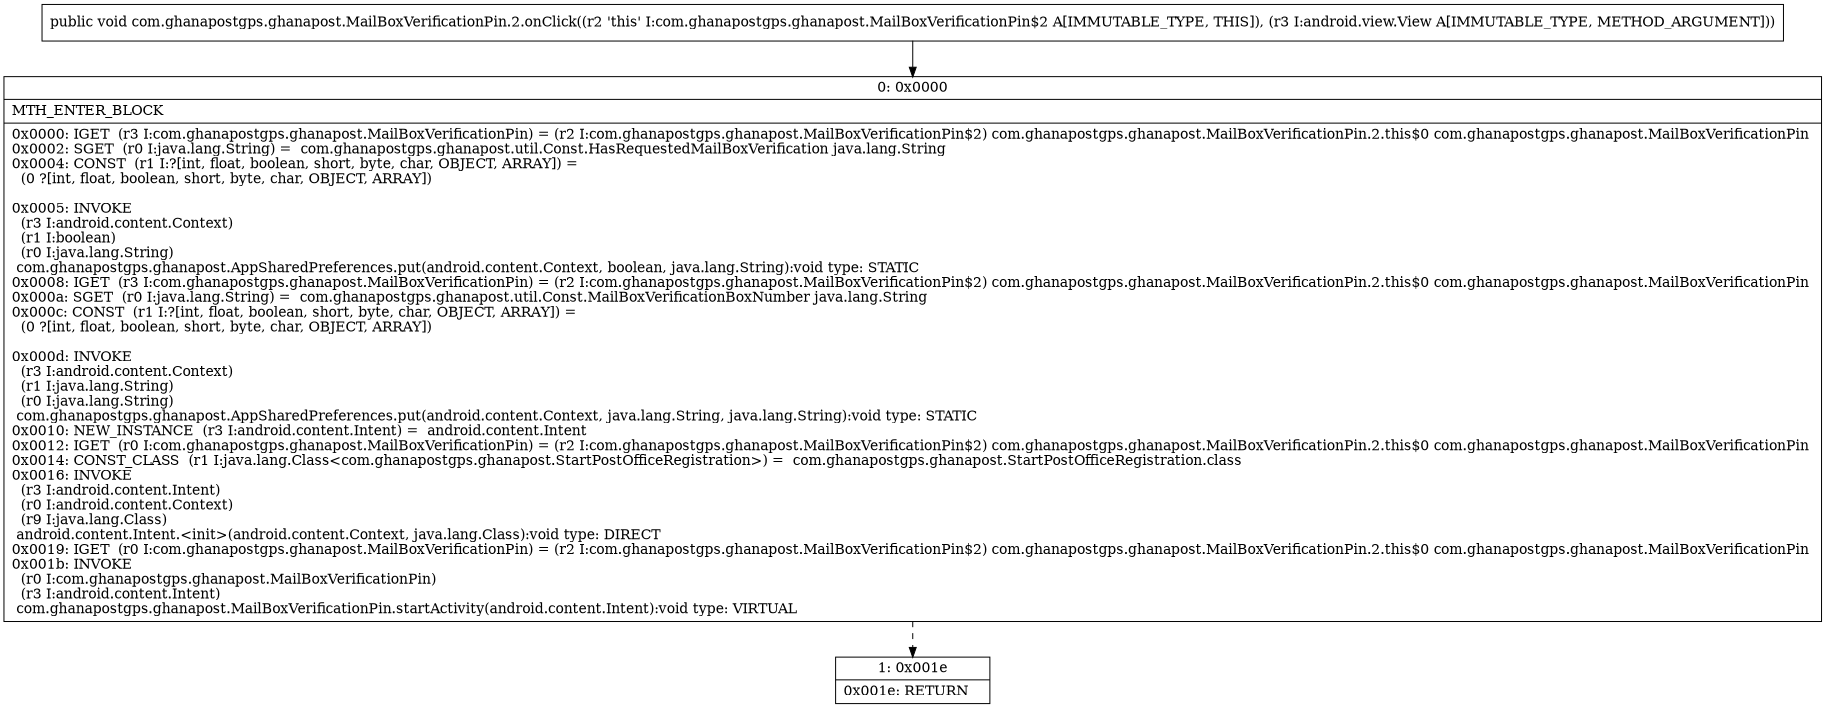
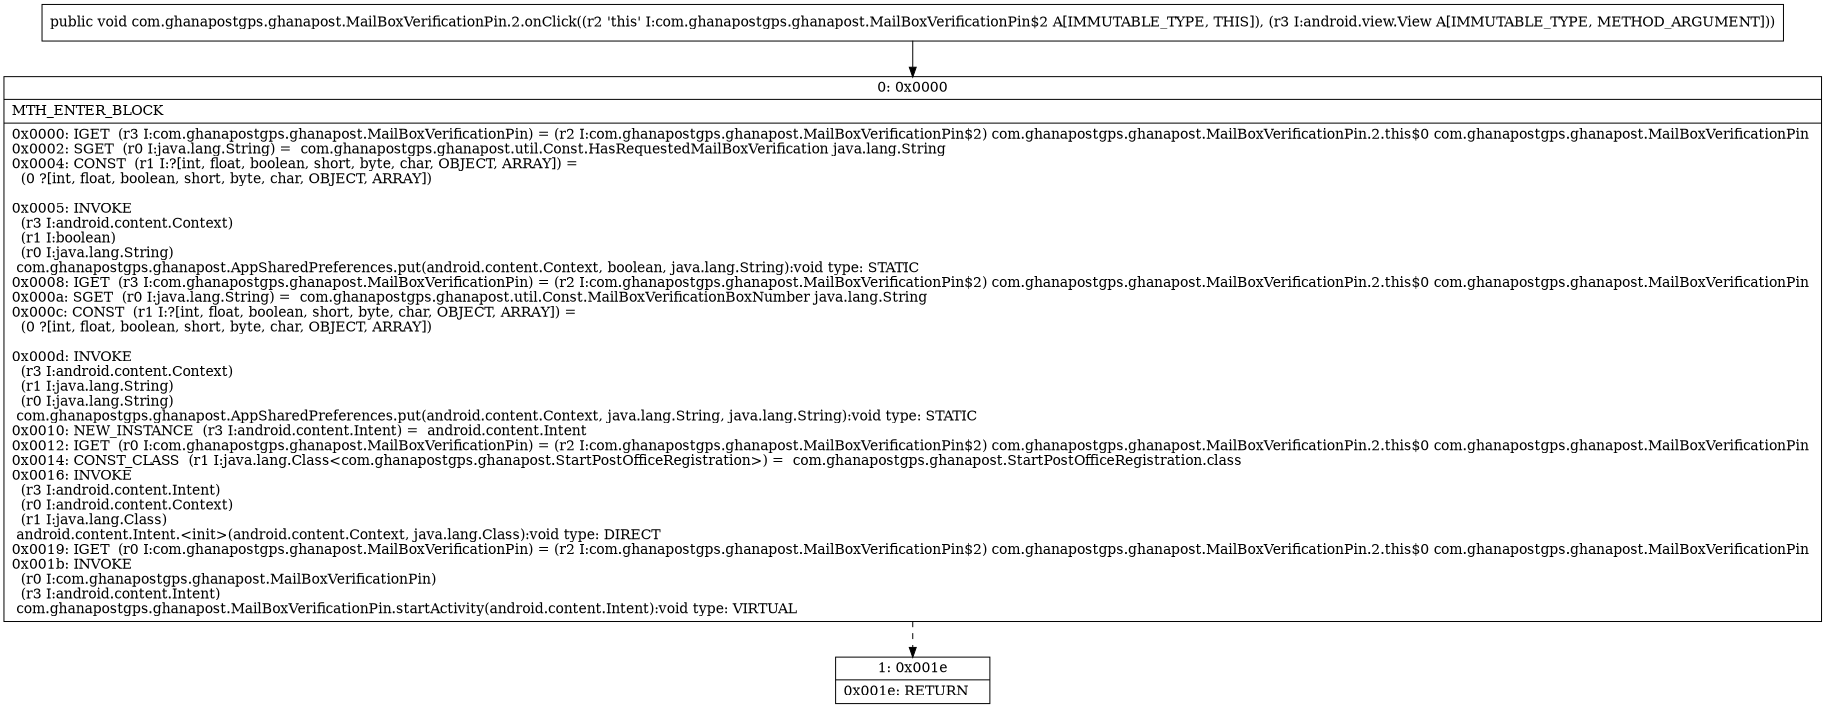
  digraph {
    node [shape=record]
-   n1 [label="{0\:\ 0x0000|MTH_ENTER_BLOCK\l|0x0000: IGET  (r3 I:com.ghanapostgps.ghanapost.MailBoxVerificationPin) = (r2 I:com.ghanapostgps.ghanapost.MailBoxVerificationPin$2) com.ghanapostgps.ghanapost.MailBoxVerificationPin.2.this$0 com.ghanapostgps.ghanapost.MailBoxVerificationPin \l0x0002: SGET  (r0 I:java.lang.String) =  com.ghanapostgps.ghanapost.util.Const.HasRequestedMailBoxVerification java.lang.String \l0x0004: CONST  (r1 I:?[int, float, boolean, short, byte, char, OBJECT, ARRAY]) = \l  (0 ?[int, float, boolean, short, byte, char, OBJECT, ARRAY])\l \l0x0005: INVOKE  \l  (r3 I:android.content.Context)\l  (r1 I:boolean)\l  (r0 I:java.lang.String)\l com.ghanapostgps.ghanapost.AppSharedPreferences.put(android.content.Context, boolean, java.lang.String):void type: STATIC \l0x0008: IGET  (r3 I:com.ghanapostgps.ghanapost.MailBoxVerificationPin) = (r2 I:com.ghanapostgps.ghanapost.MailBoxVerificationPin$2) com.ghanapostgps.ghanapost.MailBoxVerificationPin.2.this$0 com.ghanapostgps.ghanapost.MailBoxVerificationPin \l0x000a: SGET  (r0 I:java.lang.String) =  com.ghanapostgps.ghanapost.util.Const.MailBoxVerificationBoxNumber java.lang.String \l0x000c: CONST  (r1 I:?[int, float, boolean, short, byte, char, OBJECT, ARRAY]) = \l  (0 ?[int, float, boolean, short, byte, char, OBJECT, ARRAY])\l \l0x000d: INVOKE  \l  (r3 I:android.content.Context)\l  (r1 I:java.lang.String)\l  (r0 I:java.lang.String)\l com.ghanapostgps.ghanapost.AppSharedPreferences.put(android.content.Context, java.lang.String, java.lang.String):void type: STATIC \l0x0010: NEW_INSTANCE  (r3 I:android.content.Intent) =  android.content.Intent \l0x0012: IGET  (r0 I:com.ghanapostgps.ghanapost.MailBoxVerificationPin) = (r2 I:com.ghanapostgps.ghanapost.MailBoxVerificationPin$2) com.ghanapostgps.ghanapost.MailBoxVerificationPin.2.this$0 com.ghanapostgps.ghanapost.MailBoxVerificationPin \l0x0014: CONST_CLASS  (r1 I:java.lang.Class\<com.ghanapostgps.ghanapost.StartPostOfficeRegistration\>) =  com.ghanapostgps.ghanapost.StartPostOfficeRegistration.class \l0x0016: INVOKE  \l  (r3 I:android.content.Intent)\l  (r0 I:android.content.Context)\l  (r9 I:java.lang.Class)\l android.content.Intent.\<init\>(android.content.Context, java.lang.Class):void type: DIRECT \l0x0019: IGET  (r0 I:com.ghanapostgps.ghanapost.MailBoxVerificationPin) = (r2 I:com.ghanapostgps.ghanapost.MailBoxVerificationPin$2) com.ghanapostgps.ghanapost.MailBoxVerificationPin.2.this$0 com.ghanapostgps.ghanapost.MailBoxVerificationPin \l0x001b: INVOKE  \l  (r0 I:com.ghanapostgps.ghanapost.MailBoxVerificationPin)\l  (r3 I:android.content.Intent)\l com.ghanapostgps.ghanapost.MailBoxVerificationPin.startActivity(android.content.Intent):void type: VIRTUAL \l}"]
+   n1 [label="{0\:\ 0x0000|MTH_ENTER_BLOCK\l|0x0000: IGET  (r3 I:com.ghanapostgps.ghanapost.MailBoxVerificationPin) = (r2 I:com.ghanapostgps.ghanapost.MailBoxVerificationPin$2) com.ghanapostgps.ghanapost.MailBoxVerificationPin.2.this$0 com.ghanapostgps.ghanapost.MailBoxVerificationPin \l0x0002: SGET  (r0 I:java.lang.String) =  com.ghanapostgps.ghanapost.util.Const.HasRequestedMailBoxVerification java.lang.String \l0x0004: CONST  (r1 I:?[int, float, boolean, short, byte, char, OBJECT, ARRAY]) = \l  (0 ?[int, float, boolean, short, byte, char, OBJECT, ARRAY])\l \l0x0005: INVOKE  \l  (r3 I:android.content.Context)\l  (r1 I:boolean)\l  (r0 I:java.lang.String)\l com.ghanapostgps.ghanapost.AppSharedPreferences.put(android.content.Context, boolean, java.lang.String):void type: STATIC \l0x0008: IGET  (r3 I:com.ghanapostgps.ghanapost.MailBoxVerificationPin) = (r2 I:com.ghanapostgps.ghanapost.MailBoxVerificationPin$2) com.ghanapostgps.ghanapost.MailBoxVerificationPin.2.this$0 com.ghanapostgps.ghanapost.MailBoxVerificationPin \l0x000a: SGET  (r0 I:java.lang.String) =  com.ghanapostgps.ghanapost.util.Const.MailBoxVerificationBoxNumber java.lang.String \l0x000c: CONST  (r1 I:?[int, float, boolean, short, byte, char, OBJECT, ARRAY]) = \l  (0 ?[int, float, boolean, short, byte, char, OBJECT, ARRAY])\l \l0x000d: INVOKE  \l  (r3 I:android.content.Context)\l  (r1 I:java.lang.String)\l  (r0 I:java.lang.String)\l com.ghanapostgps.ghanapost.AppSharedPreferences.put(android.content.Context, java.lang.String, java.lang.String):void type: STATIC \l0x0010: NEW_INSTANCE  (r3 I:android.content.Intent) =  android.content.Intent \l0x0012: IGET  (r0 I:com.ghanapostgps.ghanapost.MailBoxVerificationPin) = (r2 I:com.ghanapostgps.ghanapost.MailBoxVerificationPin$2) com.ghanapostgps.ghanapost.MailBoxVerificationPin.2.this$0 com.ghanapostgps.ghanapost.MailBoxVerificationPin \l0x0014: CONST_CLASS  (r1 I:java.lang.Class\<com.ghanapostgps.ghanapost.StartPostOfficeRegistration\>) =  com.ghanapostgps.ghanapost.StartPostOfficeRegistration.class \l0x0016: INVOKE  \l  (r3 I:android.content.Intent)\l  (r0 I:android.content.Context)\l  (r1 I:java.lang.Class)\l android.content.Intent.\<init\>(android.content.Context, java.lang.Class):void type: DIRECT \l0x0019: IGET  (r0 I:com.ghanapostgps.ghanapost.MailBoxVerificationPin) = (r2 I:com.ghanapostgps.ghanapost.MailBoxVerificationPin$2) com.ghanapostgps.ghanapost.MailBoxVerificationPin.2.this$0 com.ghanapostgps.ghanapost.MailBoxVerificationPin \l0x001b: INVOKE  \l  (r0 I:com.ghanapostgps.ghanapost.MailBoxVerificationPin)\l  (r3 I:android.content.Intent)\l com.ghanapostgps.ghanapost.MailBoxVerificationPin.startActivity(android.content.Intent):void type: VIRTUAL \l}"]
    n2 [label="{1\:\ 0x001e|0x001e: RETURN   \l}"]
    n3 [label="{public void com.ghanapostgps.ghanapost.MailBoxVerificationPin.2.onClick((r2 'this' I:com.ghanapostgps.ghanapost.MailBoxVerificationPin$2 A[IMMUTABLE_TYPE, THIS]), (r3 I:android.view.View A[IMMUTABLE_TYPE, METHOD_ARGUMENT])) }"]
    n1 -> n2 [style=dashed]
    n3 -> n1 [style=solid]
  }
